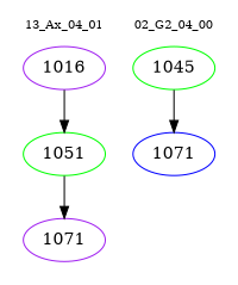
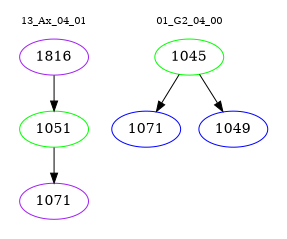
  digraph {
    node [color=green]
    edge [color=black]
    n1 [label=1051]
    n2 [color=purple label=1071]
-   n3 [color=purple label=1016]
+   n3 [color=purple label=1816]
    n4 [label=1045]
    n5 [color=blue label=1071]
+   n6 [color=blue label=1049]
    subgraph cluster_1 {
      color=white
      fontsize=10
      label="13_Ax_04_01"
      n1
      n2
      n3
    }
    subgraph cluster_2 {
      color=white
      fontsize=10
-     label="02_G2_04_00"
+     label="01_G2_04_00"
      n4
      n5
+     n6
    }
    n1 -> n2
    n3 -> n1
    n4 -> n5
+   n4 -> n6
  }
